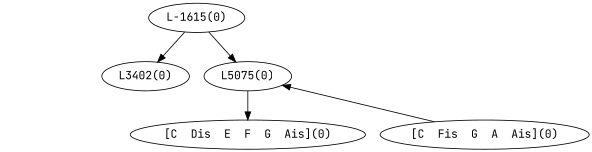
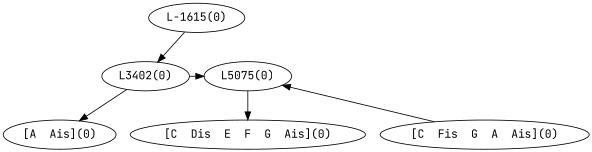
  digraph {
    fontname="JetBrains Mono"
    node [fontname="JetBrains Mono"]
    edge [fontname="JetBrains Mono"]
    n1 [label="L-1615(0)"]
    "L3402(0)"
    "L5075(0)"
+   "[A  Ais](0)"
    "[C  Dis  E  F  G  Ais](0)"
    "[C  Fis  G  A  Ais](0)"
    subgraph sub_1 {
      rank=min
      n1
    }
    subgraph sub_2 {
      rank=same
      "L3402(0)"
      "L5075(0)"
    }
    subgraph sub_3 {
      rank=max
+     "[A  Ais](0)"
      "[C  Dis  E  F  G  Ais](0)"
      "[C  Fis  G  A  Ais](0)"
    }
    n1 -> "L3402(0)"
-   n1 -> "L5075(0)"
+   "L3402(0)" -> "L5075(0)"
+   "L3402(0)" -> "[A  Ais](0)"
    "L5075(0)" -> "[C  Dis  E  F  G  Ais](0)"
    "[C  Fis  G  A  Ais](0)" -> "L5075(0)"
  }
